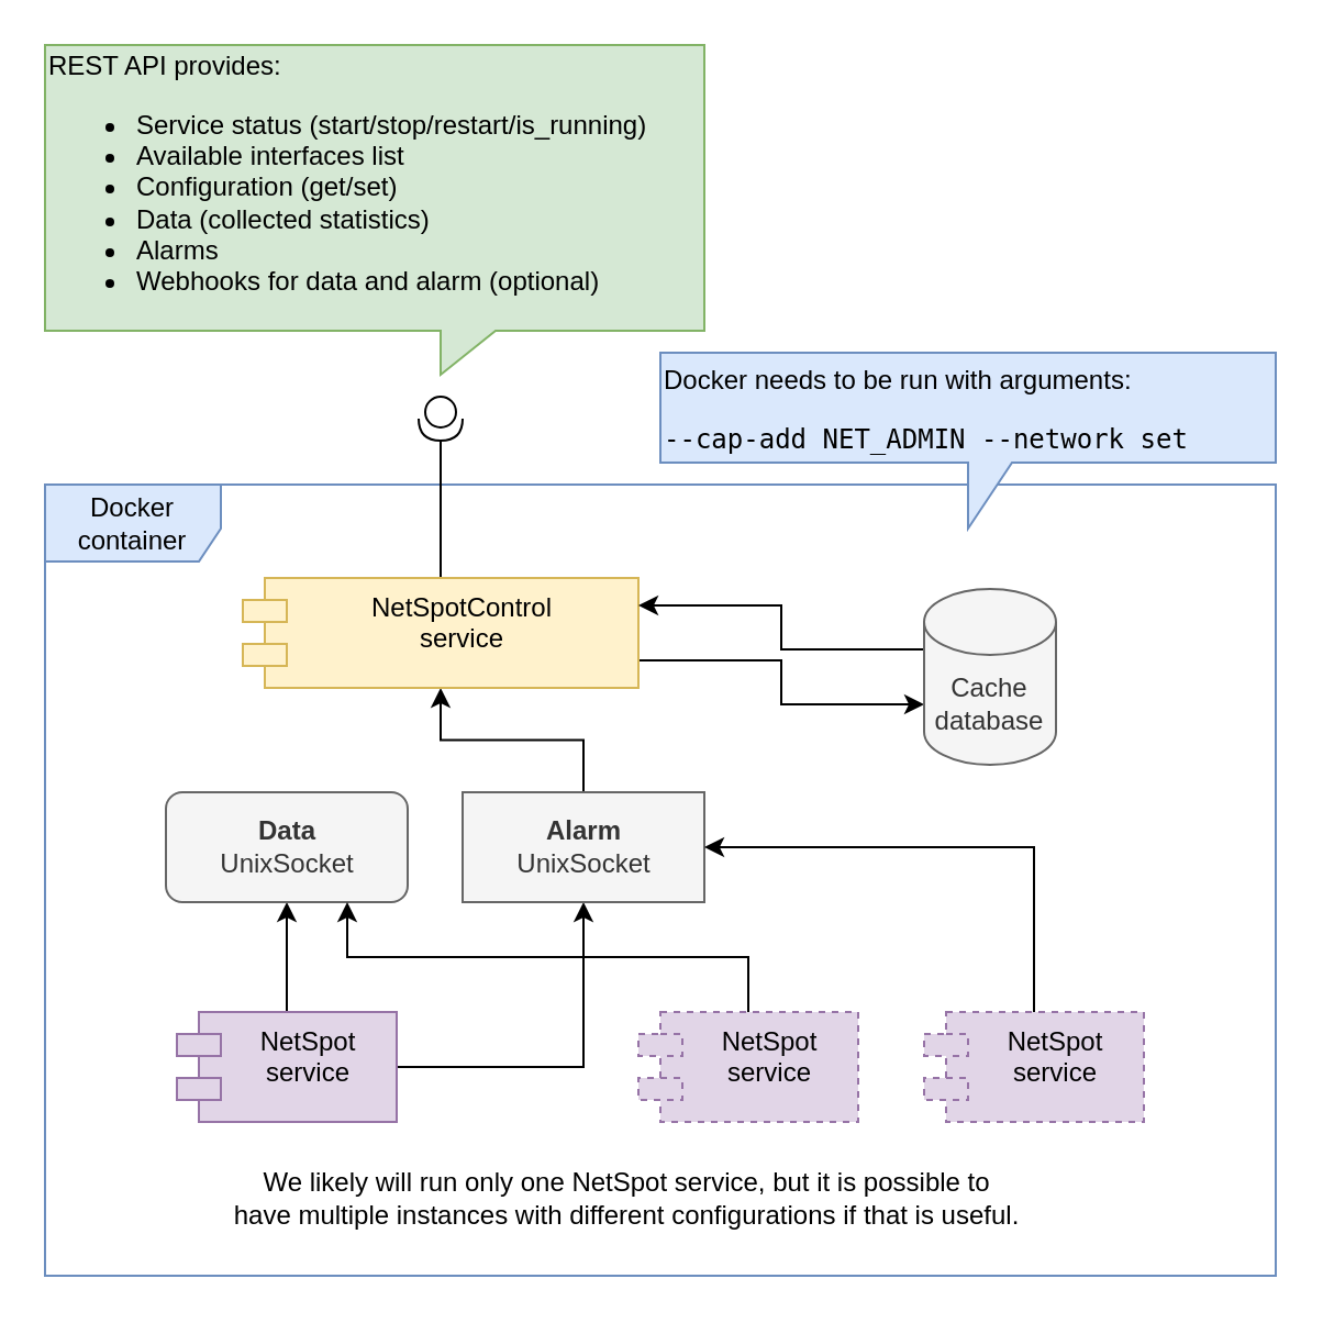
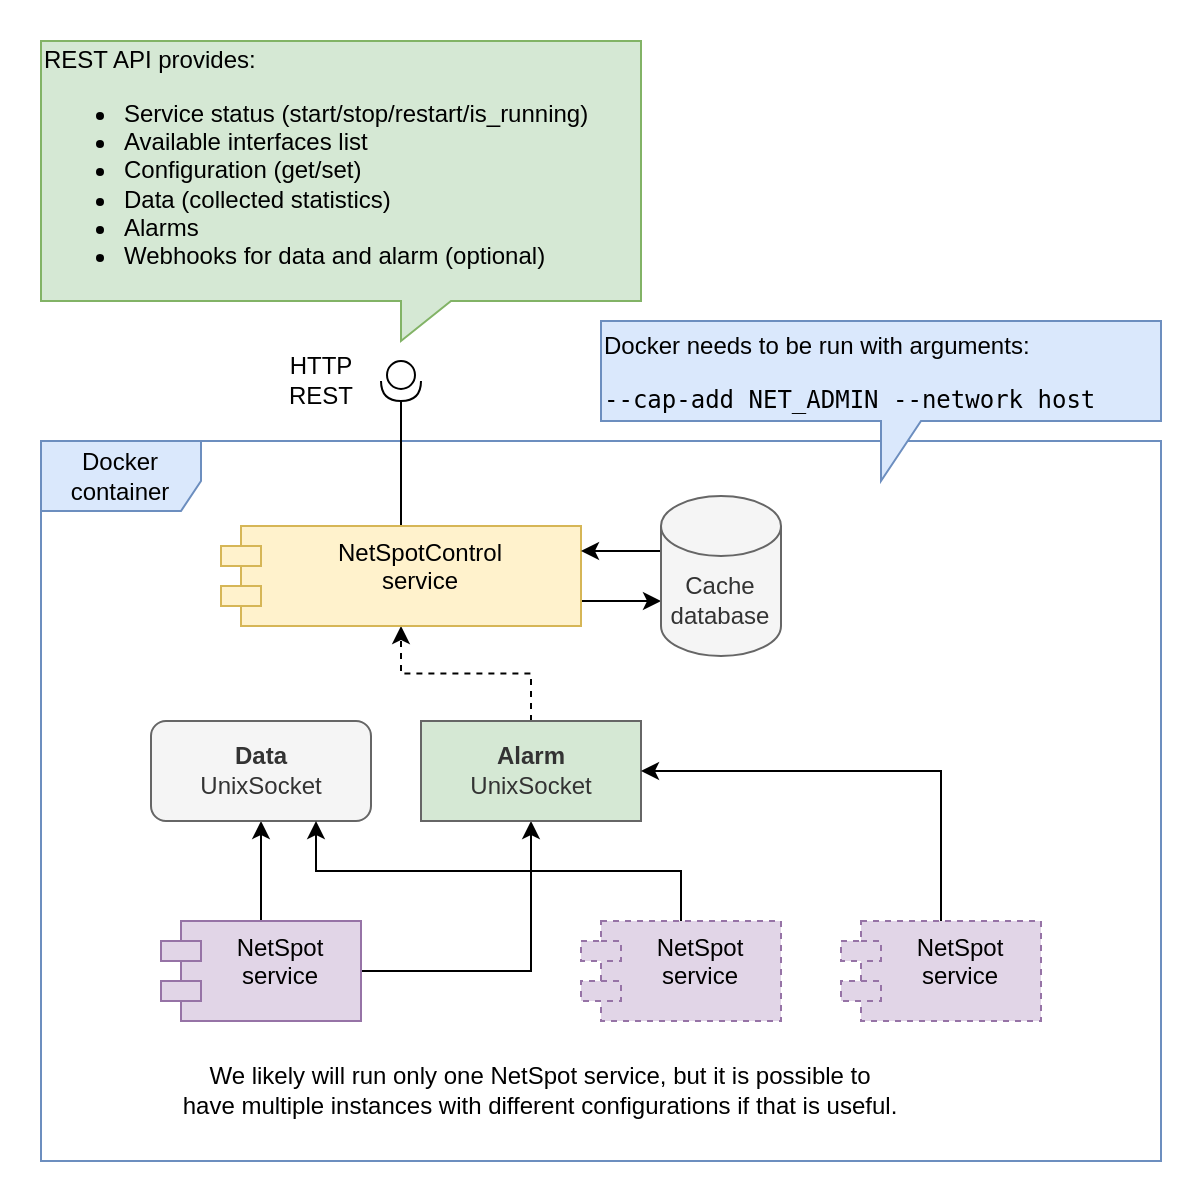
  <mxCell id="0" />
  <mxCell id="1" parent="0" />
  <mxCell id="2" value="Docker&lt;br&gt;container" style="shape=umlFrame;whiteSpace=wrap;html=1;width=80;height=35;fillColor=#dae8fc;strokeColor=#6c8ebf;" parent="1" vertex="1"><mxGeometry y="220" width="560" height="360" as="geometry" x="20" /></mxCell>
  <mxCell id="3" style="edgeStyle=orthogonalEdgeStyle;rounded=0;orthogonalLoop=1;jettySize=auto;html=1;" parent="1" source="5" target="6" edge="1"><mxGeometry relative="1" as="geometry" /></mxCell>
  <mxCell id="4" style="edgeStyle=orthogonalEdgeStyle;rounded=0;orthogonalLoop=1;jettySize=auto;html=1;" parent="1" source="5" target="8" edge="1"><mxGeometry relative="1" as="geometry" /></mxCell>
  <mxCell id="5" value="NetSpot&#10;service" style="shape=module;align=left;spacingLeft=20;align=center;verticalAlign=top;fillColor=#e1d5e7;strokeColor=#9673a6;" parent="1" vertex="1"><mxGeometry x="80" y="460" width="100" height="50" as="geometry" /></mxCell>
  <mxCell id="6" value="&lt;b&gt;Data&lt;/b&gt;&lt;br&gt;UnixSocket" style="html=1;fillColor=#f5f5f5;fontColor=#333333;strokeColor=#666666;rounded=1;" parent="1" vertex="1"><mxGeometry x="75" y="360" width="110" height="50" as="geometry" /></mxCell>
- <mxCell id="7" style="edgeStyle=orthogonalEdgeStyle;rounded=0;orthogonalLoop=1;jettySize=auto;html=1;" parent="1" source="8" target="13" edge="1"><mxGeometry relative="1" as="geometry" /></mxCell>
- <mxCell id="8" value="&lt;b&gt;Alarm&lt;/b&gt;&lt;br&gt;UnixSocket" style="html=1;fillColor=#f5f5f5;fontColor=#333333;strokeColor=#666666;" parent="1" vertex="1"><mxGeometry x="210" y="360" width="110" height="50" as="geometry" /></mxCell>
+ <mxCell id="7" style="edgeStyle=orthogonalEdgeStyle;rounded=0;orthogonalLoop=1;jettySize=auto;html=1;dashed=1;" parent="1" source="8" target="13" edge="1"><mxGeometry relative="1" as="geometry" /></mxCell>
+ <mxCell id="8" value="&lt;b&gt;Alarm&lt;/b&gt;&lt;br&gt;UnixSocket" style="html=1;fillColor=#d5e8d4;fontColor=#333333;strokeColor=#666666;" parent="1" vertex="1"><mxGeometry x="210" y="360" width="110" height="50" as="geometry" /></mxCell>
  <mxCell id="9" style="edgeStyle=orthogonalEdgeStyle;rounded=0;orthogonalLoop=1;jettySize=auto;html=1;entryX=0.75;entryY=1;entryDx=0;entryDy=0;exitX=0.5;exitY=0;exitDx=0;exitDy=0;" parent="1" source="10" target="6" edge="1"><mxGeometry relative="1" as="geometry" /></mxCell>
  <mxCell id="10" value="NetSpot&#10;service" style="shape=module;align=left;spacingLeft=20;align=center;verticalAlign=top;dashed=1;fillColor=#e1d5e7;strokeColor=#9673a6;" parent="1" vertex="1"><mxGeometry x="290" y="460" width="100" height="50" as="geometry" /></mxCell>
  <mxCell id="11" style="edgeStyle=orthogonalEdgeStyle;rounded=0;orthogonalLoop=1;jettySize=auto;html=1;exitX=1;exitY=0.75;exitDx=0;exitDy=0;entryX=0;entryY=0;entryDx=0;entryDy=52.5;entryPerimeter=0;" parent="1" source="13" target="15" edge="1"><mxGeometry relative="1" as="geometry" /></mxCell>
  <mxCell id="12" style="edgeStyle=orthogonalEdgeStyle;rounded=0;orthogonalLoop=1;jettySize=auto;html=1;entryX=1;entryY=0.5;entryDx=0;entryDy=0;entryPerimeter=0;endArrow=none;endFill=0;" parent="1" source="13" target="20" edge="1"><mxGeometry relative="1" as="geometry" /></mxCell>
  <mxCell id="13" value="NetSpotControl&#10;service" style="shape=module;align=left;spacingLeft=20;align=center;verticalAlign=top;fillColor=#fff2cc;strokeColor=#d6b656;" parent="1" vertex="1"><mxGeometry x="110" y="262.5" width="180" height="50" as="geometry" /></mxCell>
  <mxCell id="14" style="edgeStyle=orthogonalEdgeStyle;rounded=0;orthogonalLoop=1;jettySize=auto;html=1;exitX=0;exitY=0;exitDx=0;exitDy=27.5;exitPerimeter=0;entryX=1;entryY=0.25;entryDx=0;entryDy=0;" parent="1" source="15" target="13" edge="1"><mxGeometry relative="1" as="geometry" /></mxCell>
- <mxCell id="15" value="Cache&lt;br&gt;database" style="shape=cylinder3;whiteSpace=wrap;html=1;boundedLbl=1;backgroundOutline=1;size=15;fillColor=#f5f5f5;fontColor=#333333;strokeColor=#666666;" parent="1" vertex="1"><mxGeometry x="420" y="267.5" width="60" height="80" as="geometry" /></mxCell>
+ <mxCell id="15" value="Cache&lt;br&gt;database" style="shape=cylinder3;whiteSpace=wrap;html=1;boundedLbl=1;backgroundOutline=1;size=15;fillColor=#f5f5f5;fontColor=#333333;strokeColor=#666666;" parent="1" vertex="1"><mxGeometry x="330" y="247.5" width="60" height="80" as="geometry" /></mxCell>
  <mxCell id="16" style="edgeStyle=orthogonalEdgeStyle;rounded=0;orthogonalLoop=1;jettySize=auto;html=1;entryX=1;entryY=0.5;entryDx=0;entryDy=0;exitX=0.5;exitY=0;exitDx=0;exitDy=0;" parent="1" source="17" target="8" edge="1"><mxGeometry relative="1" as="geometry" /></mxCell>
  <mxCell id="17" value="NetSpot&#10;service" style="shape=module;align=left;spacingLeft=20;align=center;verticalAlign=top;dashed=1;fillColor=#e1d5e7;strokeColor=#9673a6;" parent="1" vertex="1"><mxGeometry x="420" y="460" width="100" height="50" as="geometry" /></mxCell>
- <mxCell id="18" value="We likely will run only one NetSpot service, but it is possible to have multiple instances with different configurations if that is useful." style="text;html=1;strokeColor=none;fillColor=none;align=center;verticalAlign=middle;whiteSpace=wrap;rounded=0;" parent="1" vertex="1"><mxGeometry x="105" y="530" width="360" height="30" as="geometry" /></mxCell>
+ <mxCell id="18" value="We likely will run only one NetSpot service, but it is possible to have multiple instances with different configurations if that is useful." style="text;html=1;strokeColor=none;fillColor=none;align=center;verticalAlign=middle;whiteSpace=wrap;rounded=0;" parent="1" vertex="1"><mxGeometry x="90" y="530" width="360" height="30" as="geometry" /></mxCell>
  <mxCell id="19" value="&lt;div&gt;REST API provides:&lt;/div&gt;&lt;div&gt;&lt;ul&gt;&lt;li&gt;Service status (start/stop/restart/is_running)&lt;/li&gt;&lt;li&gt;Available interfaces list&lt;/li&gt;&lt;li&gt;Configuration (get/set)&lt;/li&gt;&lt;li&gt;Data (collected statistics)&lt;/li&gt;&lt;li&gt;Alarms&lt;/li&gt;&lt;li&gt;Webhooks for data and alarm (optional)&lt;/li&gt;&lt;/ul&gt;&lt;/div&gt;" style="shape=callout;whiteSpace=wrap;html=1;perimeter=calloutPerimeter;align=left;position2=0.6;base=25;size=20;position=0.6;fillColor=#d5e8d4;strokeColor=#82b366;" parent="1" vertex="1"><mxGeometry width="300" height="150" as="geometry" x="20" y="20" /></mxCell>
  <mxCell id="20" value="" style="shape=providedRequiredInterface;html=1;verticalLabelPosition=bottom;sketch=0;rotation=90;" parent="1" vertex="1"><mxGeometry x="190" y="180" width="20" height="20" as="geometry" /></mxCell>
- <mxCell id="21" value="&lt;br&gt;Docker needs to be run with arguments:&lt;br&gt;&lt;pre id=&quot;__code_1&quot;&gt;&lt;code&gt;--cap-add NET_ADMIN --network set&lt;/code&gt;&lt;/pre&gt;" style="shape=callout;whiteSpace=wrap;html=1;perimeter=calloutPerimeter;fillColor=#dae8fc;strokeColor=#6c8ebf;align=left;" parent="1" vertex="1"><mxGeometry x="300" y="160" width="280" height="80" as="geometry" /></mxCell>
+ <mxCell id="21" value="&lt;br&gt;Docker needs to be run with arguments:&lt;br&gt;&lt;pre id=&quot;__code_1&quot;&gt;&lt;code&gt;--cap-add NET_ADMIN --network host&lt;/code&gt;&lt;/pre&gt;" style="shape=callout;whiteSpace=wrap;html=1;perimeter=calloutPerimeter;fillColor=#dae8fc;strokeColor=#6c8ebf;align=left;" parent="1" vertex="1"><mxGeometry x="300" y="160" width="280" height="80" as="geometry" /></mxCell>
+ <mxCell id="22" value="HTTP&lt;br&gt;REST" style="text;html=1;align=center;verticalAlign=middle;resizable=0;points=[];autosize=1;strokeColor=none;fillColor=none;" parent="1" vertex="1"><mxGeometry x="135" y="175" width="50" height="30" as="geometry" /></mxCell>
